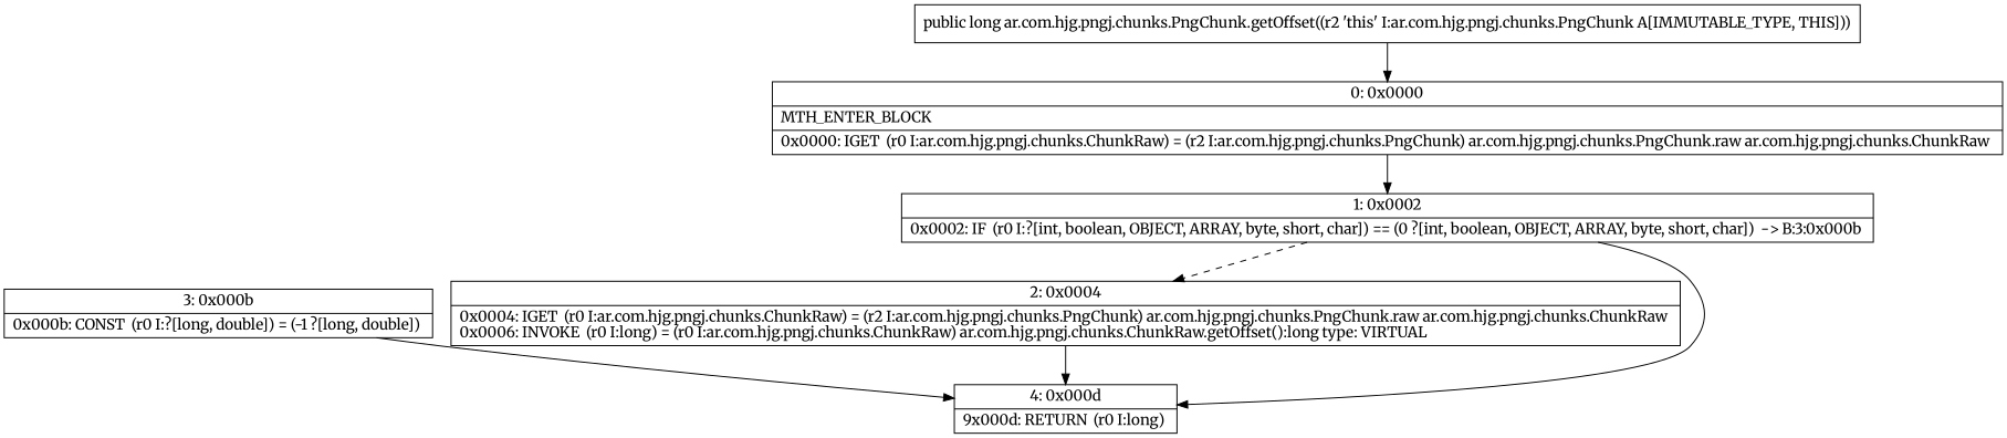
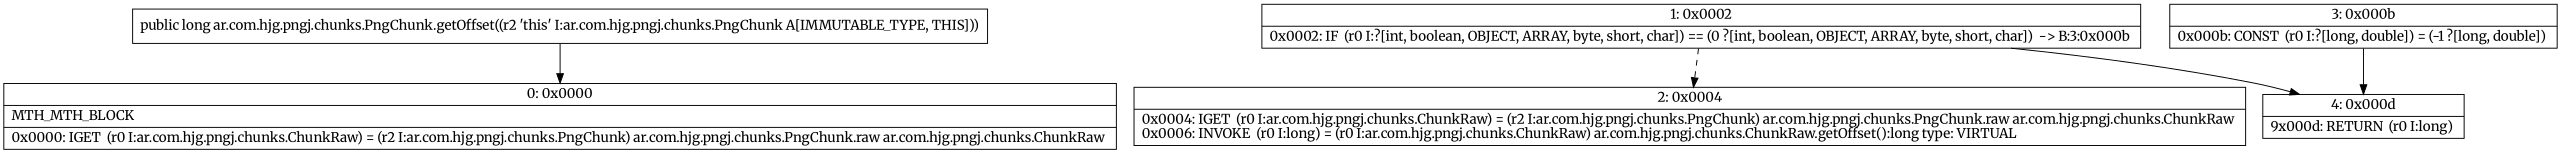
  digraph {
    fontname=Merriweather
    node [fontname=Merriweather shape=record]
    edge [fontname=Merriweather]
-   n1 [label="{0\:\ 0x0000|MTH_ENTER_BLOCK\l|0x0000: IGET  (r0 I:ar.com.hjg.pngj.chunks.ChunkRaw) = (r2 I:ar.com.hjg.pngj.chunks.PngChunk) ar.com.hjg.pngj.chunks.PngChunk.raw ar.com.hjg.pngj.chunks.ChunkRaw \l}"]
+   n1 [label="{0\:\ 0x0000|MTH_MTH_BLOCK\l|0x0000: IGET  (r0 I:ar.com.hjg.pngj.chunks.ChunkRaw) = (r2 I:ar.com.hjg.pngj.chunks.PngChunk) ar.com.hjg.pngj.chunks.PngChunk.raw ar.com.hjg.pngj.chunks.ChunkRaw \l}"]
    n2 [label="{1\:\ 0x0002|0x0002: IF  (r0 I:?[int, boolean, OBJECT, ARRAY, byte, short, char]) == (0 ?[int, boolean, OBJECT, ARRAY, byte, short, char])  \-\> B:3:0x000b \l}"]
    n3 [label="{2\:\ 0x0004|0x0004: IGET  (r0 I:ar.com.hjg.pngj.chunks.ChunkRaw) = (r2 I:ar.com.hjg.pngj.chunks.PngChunk) ar.com.hjg.pngj.chunks.PngChunk.raw ar.com.hjg.pngj.chunks.ChunkRaw \l0x0006: INVOKE  (r0 I:long) = (r0 I:ar.com.hjg.pngj.chunks.ChunkRaw) ar.com.hjg.pngj.chunks.ChunkRaw.getOffset():long type: VIRTUAL \l}"]
    n4 [label="{4\:\ 0x000d|9x000d: RETURN  (r0 I:long) \l}"]
    n5 [label="{3\:\ 0x000b|0x000b: CONST  (r0 I:?[long, double]) = (\-1 ?[long, double]) \l}"]
    n6 [label="{public long ar.com.hjg.pngj.chunks.PngChunk.getOffset((r2 'this' I:ar.com.hjg.pngj.chunks.PngChunk A[IMMUTABLE_TYPE, THIS])) }"]
-   n1 -> n2
    n2 -> n3 [style=dashed]
    n2 -> n4
-   n3 -> n4
    n5 -> n4
    n6 -> n1
  }
